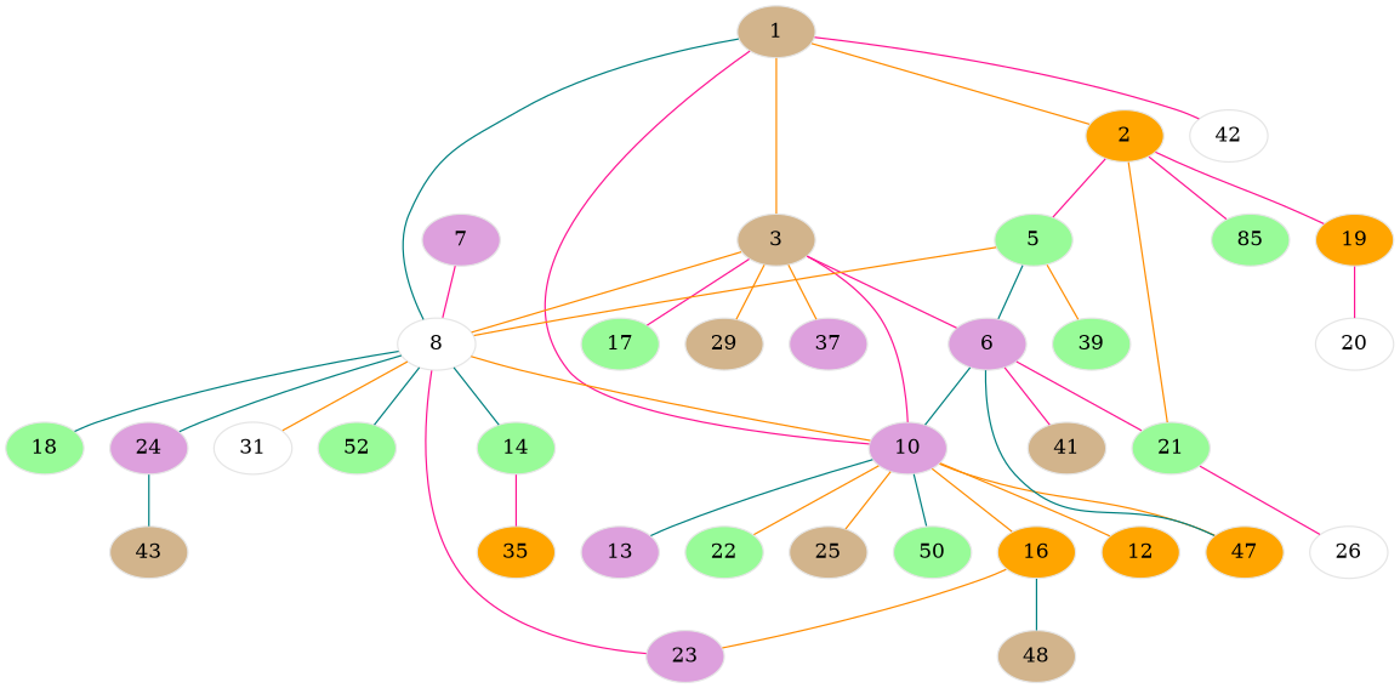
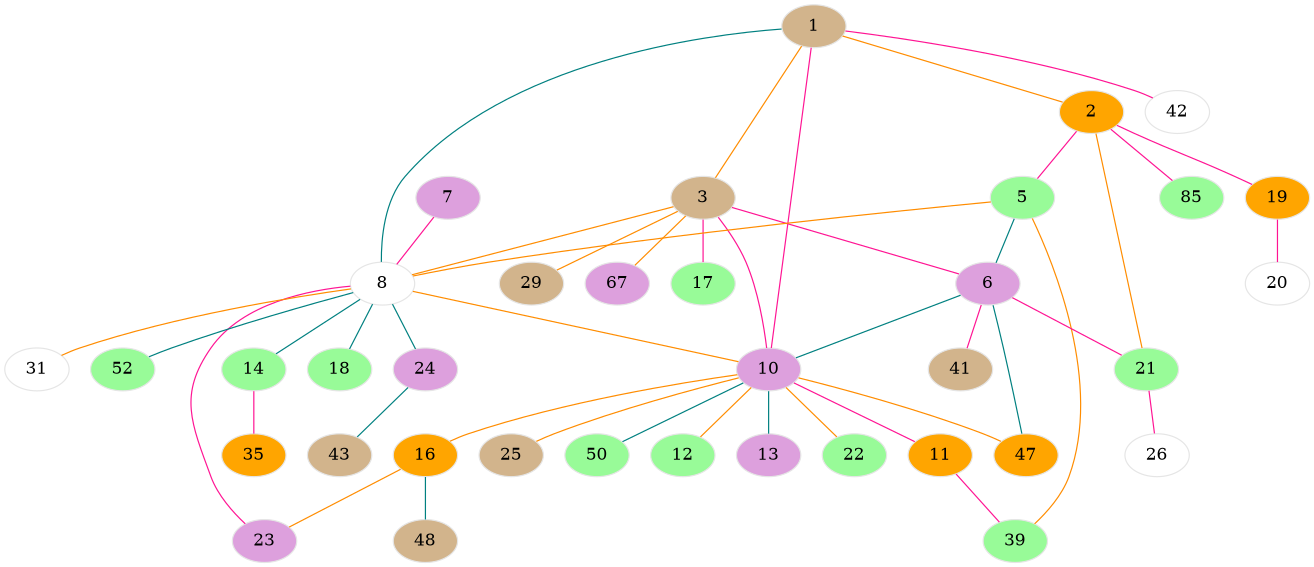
  graph {
    node [color=gray90 fillcolor=palegreen style=filled]
    edge [color=deeppink]
    1 [fillcolor=tan super="+9"]
    2 [fillcolor=orange super="+33"]
    3 [fillcolor=tan super="+4"]
    8 [fillcolor=white super="+49"]
    10 [fillcolor=plum super="+46"]
    42 [fillcolor=white]
    5 [super="+30"]
    n8 [label=85 super="+40"]
    19 [fillcolor=orange super="+32"]
    21 [super="+28"]
    6 [fillcolor=plum super="+38"]
    17
    29 [fillcolor=tan]
-   37 [fillcolor=plum]
+   37 [fillcolor=plum label=67]
    14
    18 [super="+34"]
    23 [fillcolor=plum]
    24 [fillcolor=plum super="+51"]
    31 [fillcolor=white]
    52
    16 [fillcolor=orange super="+44"]
    47 [fillcolor=orange]
-   12 [fillcolor=orange super="+27"]
+   11 [fillcolor=orange super="+36"]
+   12 [super="+27"]
    13 [fillcolor=plum]
    22
    25 [fillcolor=tan]
    50
    39
    20 [fillcolor=white]
    26 [fillcolor=white]
    41 [fillcolor=tan]
    48 [fillcolor=tan]
    7 [fillcolor=plum]
    35 [fillcolor=orange]
    43 [fillcolor=tan super="+45"]
    1 -- 2 [color=darkorange]
    1 -- 3 [color=darkorange]
    1 -- 8 [color=teal]
    1 -- 10
    1 -- 42
    2 -- 5
    2 -- n8
    2 -- 19
    2 -- 21 [color=darkorange]
    3 -- 8 [color=darkorange]
    3 -- 10
    3 -- 6
    3 -- 17
    3 -- 29 [color=darkorange]
    3 -- 37 [color=darkorange]
    8 -- 10 [color=darkorange]
    8 -- 14 [color=teal]
    8 -- 18 [color=teal]
    8 -- 23
    8 -- 24 [color=teal]
    8 -- 31 [color=darkorange]
    8 -- 52 [color=teal]
    10 -- 16 [color=darkorange]
    10 -- 47 [color=darkorange]
+   10 -- 11
    10 -- 12 [color=darkorange]
    10 -- 13 [color=teal]
    10 -- 22 [color=darkorange]
    10 -- 25 [color=darkorange]
    10 -- 50 [color=teal]
    5 -- 8 [color=darkorange]
    5 -- 6 [color=teal]
    5 -- 39 [color=darkorange]
    19 -- 20
    21 -- 26
    6 -- 10 [color=teal]
    6 -- 21
    6 -- 47 [color=teal]
    6 -- 41
    14 -- 35
    24 -- 43 [color=teal]
    16 -- 23 [color=darkorange]
    16 -- 48 [color=teal]
+   11 -- 39
    7 -- 8
  }
